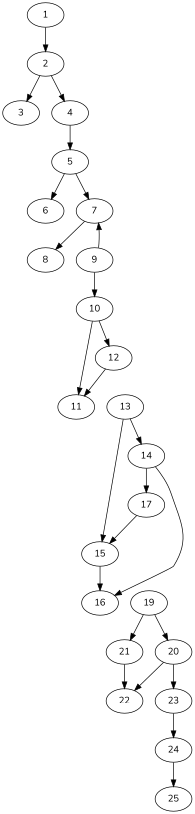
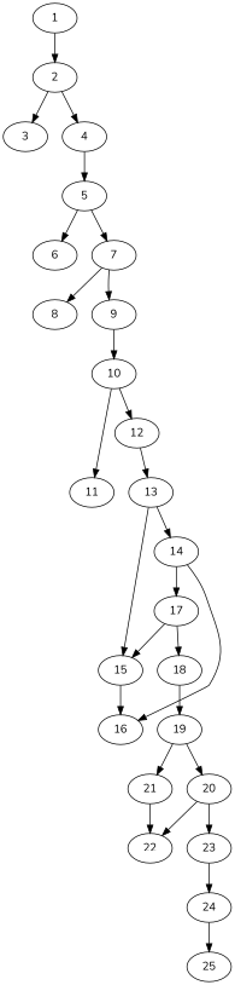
  digraph {
    fontname=Nunito
    node [alpha=0.09 fontname=Nunito]
    edge [fontname=Nunito]
    1 [alpha=0.07 expect_size=51982336]
    2 [alpha=0.17 expect_size=49635328]
    3 [alpha=0.12 expect_size=34868224]
    4 [alpha=0.05 expect_size=31272960]
    5 [expect_size=42097664]
    6 [alpha=0.18 expect_size=47616000]
    7 [alpha=0.02 expect_size=41383936]
    8 [alpha=0.13 expect_size=29722624]
    9 [alpha=0.17 expect_size=27278336]
    10 [alpha=0.02 expect_size=12258304]
    11 [alpha=0.08 expect_size=19949568]
    12 [expect_size=37534720]
    13 [alpha=0.15 expect_size=30859264]
    14 [alpha=0.13 expect_size=11507712]
    15 [alpha=0.14 expect_size=24043520]
    16 [expect_size=46130176]
    17 [alpha=0.01 expect_size=41793536]
+   18 [alpha=0.18 expect_size=46256128]
    19 [alpha=0.18 expect_size=29097984]
    20 [alpha=0.16 expect_size=23107584]
    21 [alpha=0.14 expect_size=27143168]
    22 [alpha=0.11 expect_size=47156224]
    23 [alpha=0.20 expect_size=21095424]
    24 [alpha=0.00 expect_size=8241152]
    25 [alpha=0.16 expect_size=40024064]
    1 -> 2
    2 -> 3
    2 -> 4
    4 -> 5
    5 -> 6
    5 -> 7
    7 -> 8
-   9 -> 7
+   7 -> 9
    9 -> 10
    10 -> 11
    10 -> 12
-   12 -> 11
+   12 -> 13
    13 -> 14
    13 -> 15
    14 -> 16
    14 -> 17
    15 -> 16
    17 -> 15
+   17 -> 18
+   18 -> 19
    19 -> 20
    19 -> 21
    20 -> 22
    20 -> 23
    21 -> 22
    23 -> 24
    24 -> 25
  }
